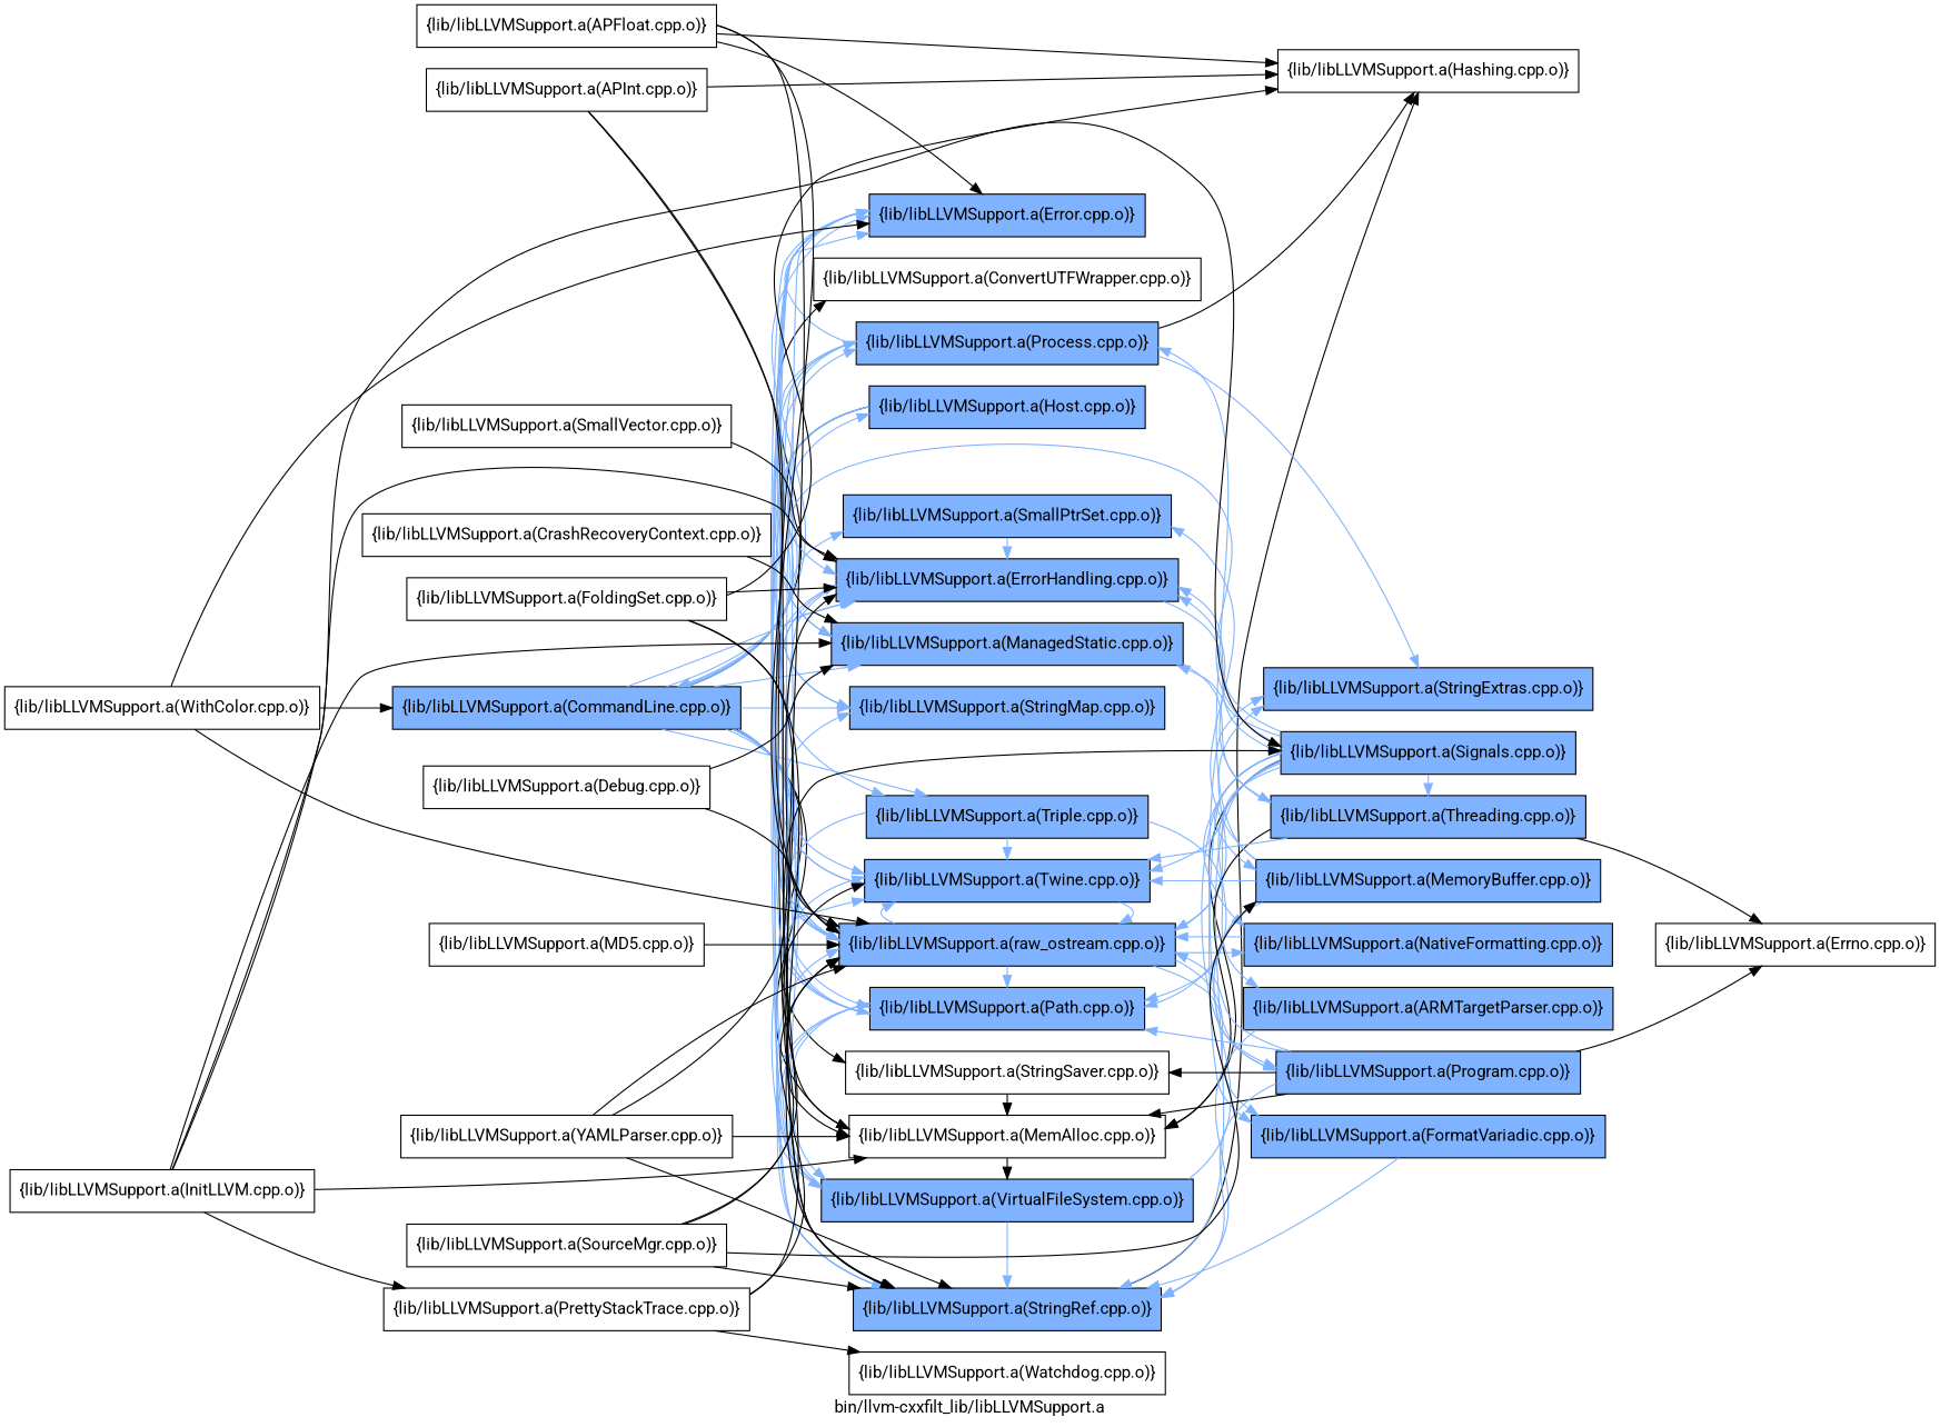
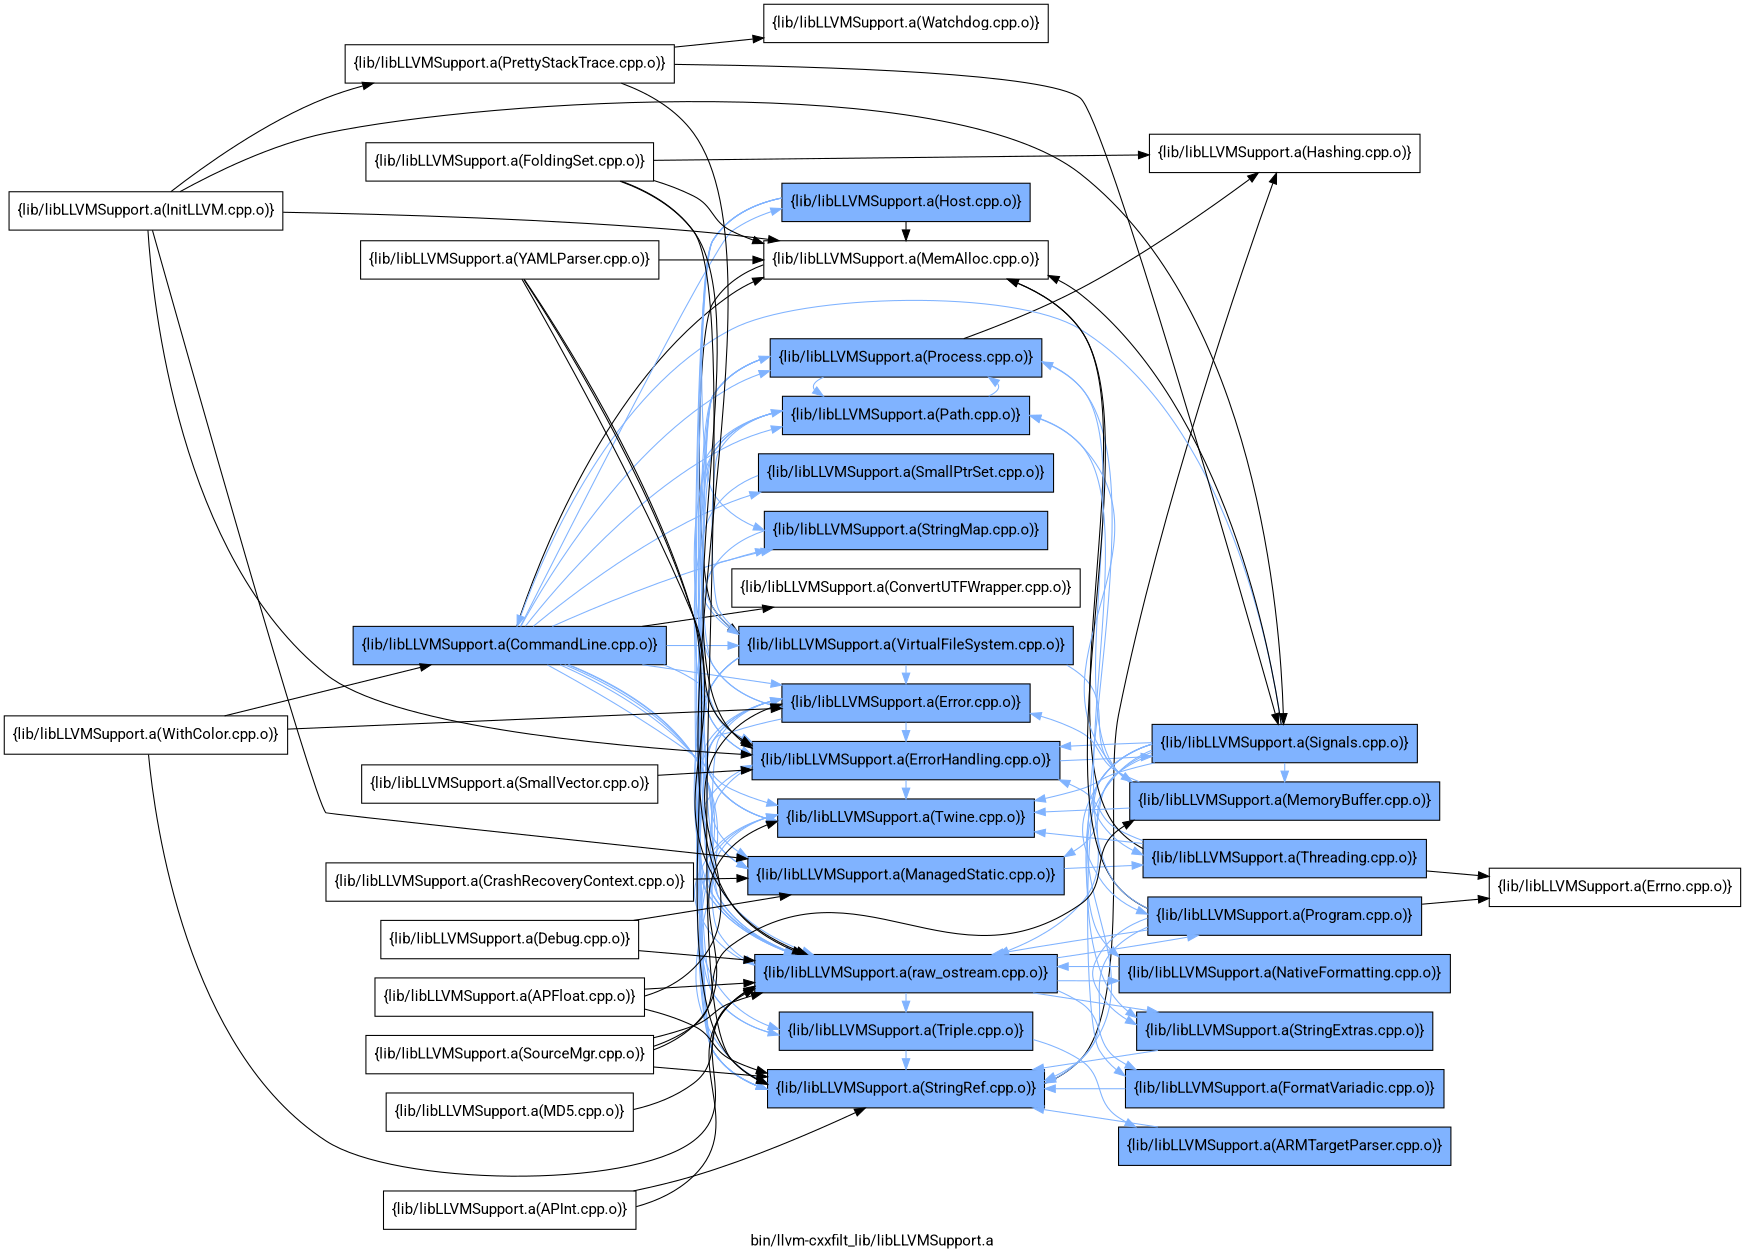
  digraph {
    fontname=Roboto
    label="bin/llvm-cxxfilt_lib/libLLVMSupport.a"
    rankdir=LR
    node [fillcolor="0.600000 0.5 1" fontname=Roboto group=1 shape=box style=filled]
    edge [fontname=Roboto color="0.600000 0.5 1"]
    n1 [label="{lib/libLLVMSupport.a(CommandLine.cpp.o)}"]
    n2 [group=0 label="{lib/libLLVMSupport.a(ConvertUTFWrapper.cpp.o)}" fillcolor="" style=""]
    n3 [label="{lib/libLLVMSupport.a(Error.cpp.o)}"]
    n4 [label="{lib/libLLVMSupport.a(ErrorHandling.cpp.o)}"]
    n5 [label="{lib/libLLVMSupport.a(ManagedStatic.cpp.o)}"]
    n6 [group=0 label="{lib/libLLVMSupport.a(MemAlloc.cpp.o)}" fillcolor="" style=""]
    n7 [label="{lib/libLLVMSupport.a(SmallPtrSet.cpp.o)}"]
    n8 [label="{lib/libLLVMSupport.a(StringMap.cpp.o)}"]
-   n9 [group=0 label="{lib/libLLVMSupport.a(StringSaver.cpp.o)}" fillcolor="" style=""]
    n10 [label="{lib/libLLVMSupport.a(StringRef.cpp.o)}"]
    n11 [label="{lib/libLLVMSupport.a(Triple.cpp.o)}"]
    n12 [label="{lib/libLLVMSupport.a(Twine.cpp.o)}"]
    n13 [label="{lib/libLLVMSupport.a(VirtualFileSystem.cpp.o)}"]
    n14 [label="{lib/libLLVMSupport.a(raw_ostream.cpp.o)}"]
    n15 [label="{lib/libLLVMSupport.a(Host.cpp.o)}"]
    n16 [label="{lib/libLLVMSupport.a(Path.cpp.o)}"]
    n17 [label="{lib/libLLVMSupport.a(Process.cpp.o)}"]
    n18 [label="{lib/libLLVMSupport.a(Signals.cpp.o)}"]
    n19 [label="{lib/libLLVMSupport.a(Threading.cpp.o)}"]
    n20 [group=0 label="{lib/libLLVMSupport.a(Hashing.cpp.o)}" fillcolor="" style=""]
    n21 [label="{lib/libLLVMSupport.a(ARMTargetParser.cpp.o)}"]
    n22 [label="{lib/libLLVMSupport.a(MemoryBuffer.cpp.o)}"]
    n23 [label="{lib/libLLVMSupport.a(NativeFormatting.cpp.o)}"]
    n24 [label="{lib/libLLVMSupport.a(FormatVariadic.cpp.o)}"]
    n25 [label="{lib/libLLVMSupport.a(Program.cpp.o)}"]
    n26 [label="{lib/libLLVMSupport.a(StringExtras.cpp.o)}"]
    n27 [group=0 label="{lib/libLLVMSupport.a(Errno.cpp.o)}" fillcolor="" style=""]
    n28 [group=0 label="{lib/libLLVMSupport.a(InitLLVM.cpp.o)}" fillcolor="" style=""]
    n29 [group=0 label="{lib/libLLVMSupport.a(PrettyStackTrace.cpp.o)}" fillcolor="" style=""]
    n30 [group=0 label="{lib/libLLVMSupport.a(Watchdog.cpp.o)}" fillcolor="" style=""]
    n31 [group=0 label="{lib/libLLVMSupport.a(Debug.cpp.o)}" fillcolor="" style=""]
    n32 [group=0 label="{lib/libLLVMSupport.a(SmallVector.cpp.o)}" fillcolor="" style=""]
    n33 [group=0 label="{lib/libLLVMSupport.a(APFloat.cpp.o)}" fillcolor="" style=""]
    n34 [group=0 label="{lib/libLLVMSupport.a(APInt.cpp.o)}" fillcolor="" style=""]
    n35 [group=0 label="{lib/libLLVMSupport.a(FoldingSet.cpp.o)}" fillcolor="" style=""]
    n36 [group=0 label="{lib/libLLVMSupport.a(SourceMgr.cpp.o)}" fillcolor="" style=""]
    n37 [group=0 label="{lib/libLLVMSupport.a(WithColor.cpp.o)}" fillcolor="" style=""]
    n38 [group=0 label="{lib/libLLVMSupport.a(YAMLParser.cpp.o)}" fillcolor="" style=""]
    n39 [group=0 label="{lib/libLLVMSupport.a(MD5.cpp.o)}" fillcolor="" style=""]
    n40 [group=0 label="{lib/libLLVMSupport.a(CrashRecoveryContext.cpp.o)}" fillcolor="" style=""]
    subgraph sub_1 {
      rank=same
      n1
    }
    subgraph sub_2 {
      rank=same
      n2
      n3
      n4
      n5
      n6
      n7
      n8
-     n9
      n10
      n11
      n12
      n13
      n14
      n15
      n16
      n17
    }
    subgraph sub_3 {
      rank=same
      n18
      n19
      n20
      n21
      n22
      n23
      n24
      n25
      n26
    }
    n1 -> n2 [color=""]
    n1 -> n3
    n1 -> n4
    n1 -> n5
    n1 -> n6 [color=""]
    n1 -> n7
    n1 -> n8
-   n1 -> n9 [color=""]
    n1 -> n10
    n1 -> n11
    n1 -> n12
    n1 -> n13
    n1 -> n14
    n1 -> n15
    n1 -> n16
    n1 -> n17
    n3 -> n4
    n3 -> n5
    n3 -> n12
    n3 -> n14
    n4 -> n12
    n4 -> n14
    n4 -> n18
    n5 -> n19
    n6 -> n13 [color=""]
    n7 -> n4
    n8 -> n4
-   n9 -> n6 [color=""]
    n10 -> n3
    n10 -> n20 [color=""]
    n11 -> n10
    n11 -> n12
    n11 -> n21
    n12 -> n14
    n13 -> n3
    n13 -> n8
    n13 -> n10
    n13 -> n12
    n13 -> n14
    n13 -> n16
    n13 -> n22
    n14 -> n3
    n14 -> n4
    n14 -> n12
-   n14 -> n16
+   n14 -> n11
    n14 -> n17
    n14 -> n23
    n14 -> n24
    n14 -> n25
    n14 -> n26
    n15 -> n6 [color=""]
    n15 -> n8
+   n15 -> n10
    n15 -> n11
    n15 -> n14
    n16 -> n3
    n16 -> n10
    n16 -> n12
    n16 -> n13
    n16 -> n17
    n17 -> n3
    n17 -> n5
+   n17 -> n10
    n17 -> n16
    n17 -> n20 [color=""]
    n17 -> n26
    n18 -> n1
    n18 -> n4
    n18 -> n5
    n18 -> n6 [color=""]
    n18 -> n10
    n18 -> n12
    n18 -> n14
-   n18 -> n16
    n18 -> n19
    n18 -> n22
    n18 -> n23
    n18 -> n24
    n18 -> n25
    n19 -> n4
    n19 -> n6 [color=""]
    n19 -> n12
    n19 -> n27 [color=""]
    n21 -> n10
-   n22 -> n7
+   n22 -> n3
    n22 -> n12
    n22 -> n16
    n22 -> n17
    n23 -> n14
    n24 -> n10
    n25 -> n6 [color=""]
-   n25 -> n9 [color=""]
    n25 -> n10
    n25 -> n14
    n25 -> n16
    n25 -> n26
    n25 -> n27 [color=""]
+   n26 -> n10
    n28 -> n4 [color=""]
    n28 -> n5 [color=""]
    n28 -> n6 [color=""]
    n28 -> n18 [color=""]
    n28 -> n29 [color=""]
    n29 -> n14 [color=""]
    n29 -> n18 [color=""]
    n29 -> n30 [color=""]
    n31 -> n5 [color=""]
    n31 -> n14 [color=""]
    n32 -> n4 [color=""]
    n33 -> n3 [color=""]
    n33 -> n10 [color=""]
    n33 -> n14 [color=""]
-   n33 -> n20 [color=""]
    n34 -> n10 [color=""]
    n34 -> n14 [color=""]
-   n34 -> n20 [color=""]
    n35 -> n4 [color=""]
    n35 -> n6 [color=""]
    n35 -> n10 [color=""]
    n35 -> n20 [color=""]
    n36 -> n10 [color=""]
    n36 -> n12 [color=""]
    n36 -> n14 [color=""]
    n36 -> n22 [color=""]
    n37 -> n1 [color=""]
    n37 -> n3 [color=""]
    n37 -> n14 [color=""]
    n38 -> n4 [color=""]
    n38 -> n6 [color=""]
    n38 -> n10 [color=""]
    n38 -> n14 [color=""]
    n39 -> n14 [color=""]
    n40 -> n5 [color=""]
  }
